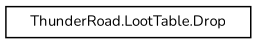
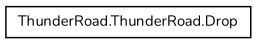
  digraph {
    rankdir=LR
    fontname=Nunito
-   n1 [color=black fillcolor=white fontname=Nunito fontsize=10 height=0.2 label="ThunderRoad.LootTable.Drop" shape=record style=filled width=0.4]
+   n1 [color=black fillcolor=white fontname=Nunito fontsize=10 height=0.2 label="ThunderRoad.ThunderRoad.Drop" shape=record style=filled width=0.4]
  }
